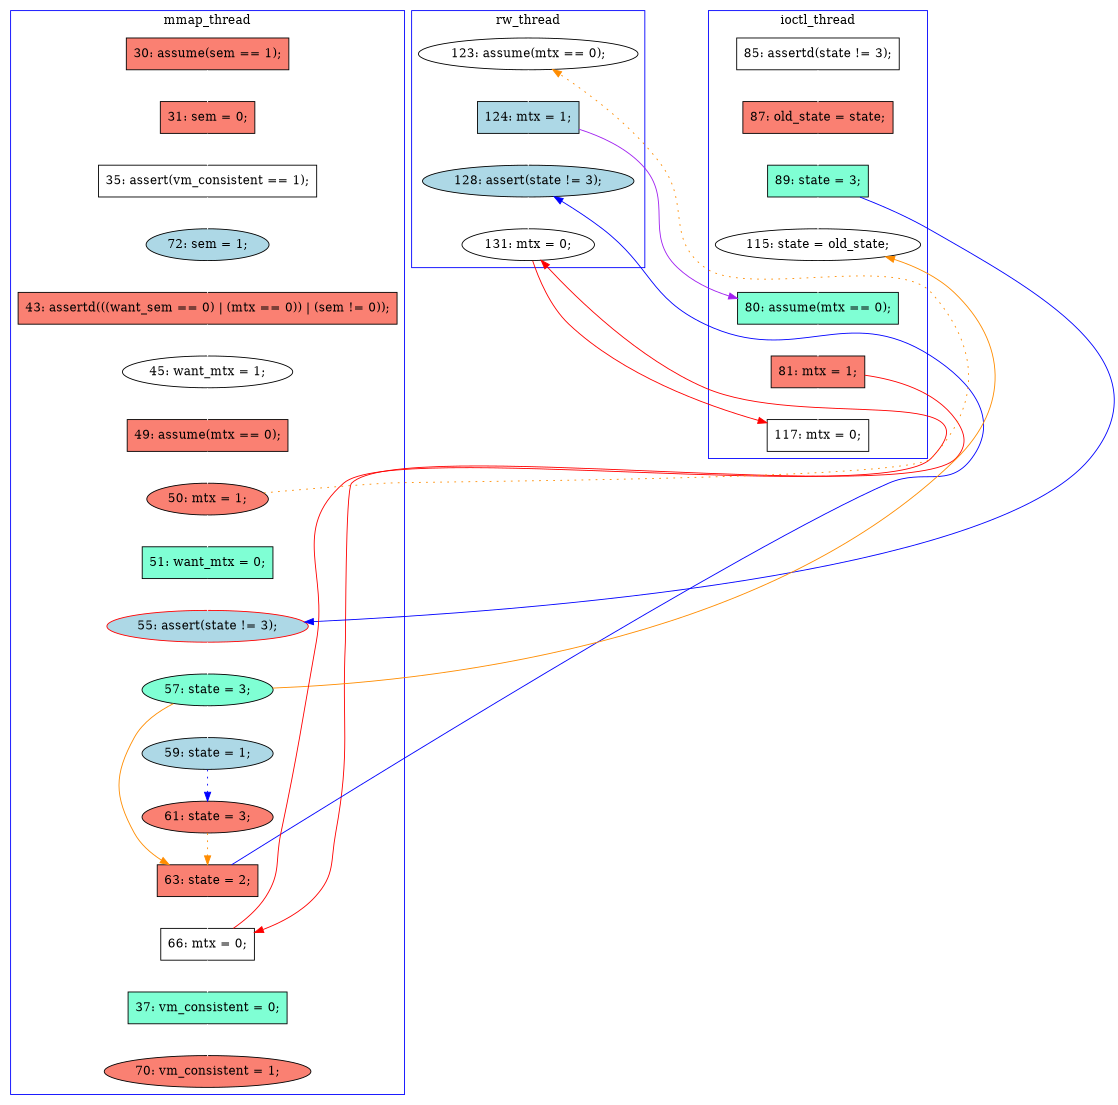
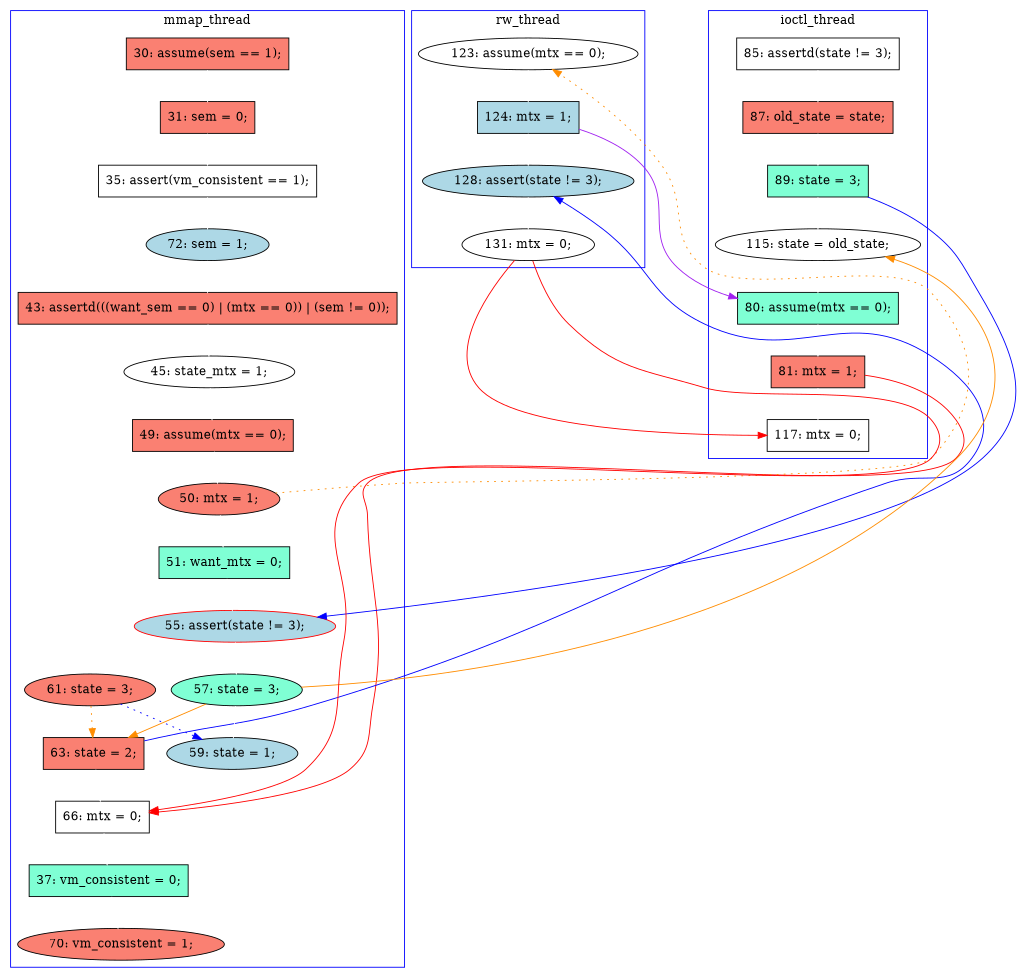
  digraph {
    node [fillcolor=salmon shape=box style=filled]
    edge [color=white style=solid]
    n1 [fillcolor=white label="117: mtx = 0;"]
    n2 [fillcolor=aquamarine label="80: assume(mtx == 0);"]
    n3 [label="81: mtx = 1;"]
    n4 [fillcolor=aquamarine label="89: state = 3;"]
    n5 [fillcolor=white label="115: state = old_state;" shape=ellipse]
    n6 [label="87: old_state = state;"]
    n7 [fillcolor=white label="85: assertd(state != 3);"]
    n8 [label="30: assume(sem == 1);"]
    n9 [label="31: sem = 0;"]
    n10 [label="63: state = 2;"]
    n11 [fillcolor=aquamarine label="57: state = 3;" shape=ellipse]
    n12 [fillcolor=lightblue label="59: state = 1;" shape=ellipse]
    n13 [label="43: assertd(((want_sem == 0) | (mtx == 0)) | (sem != 0));"]
-   n14 [fillcolor=white label="45: want_mtx = 1;" shape=ellipse]
+   n14 [fillcolor=white label="45: state_mtx = 1;" shape=ellipse]
    n15 [fillcolor=lightblue label="72: sem = 1;" shape=ellipse]
    n16 [color=red fillcolor=lightblue label="55: assert(state != 3);" shape=ellipse]
    n17 [fillcolor=white label="66: mtx = 0;"]
    n18 [fillcolor=white label="35: assert(vm_consistent == 1);"]
    n19 [label="50: mtx = 1;" shape=ellipse]
    n20 [label="61: state = 3;" shape=ellipse]
    n21 [fillcolor=aquamarine label="37: vm_consistent = 0;"]
    n22 [label="49: assume(mtx == 0);"]
    n23 [fillcolor=aquamarine label="51: want_mtx = 0;"]
    n24 [label="70: vm_consistent = 1;" shape=ellipse]
    n25 [fillcolor=white label="131: mtx = 0;" shape=ellipse]
    n26 [fillcolor=lightblue label="128: assert(state != 3);" shape=ellipse]
    n27 [fillcolor=lightblue label="124: mtx = 1;"]
    n28 [fillcolor=white label="123: assume(mtx == 0);" shape=ellipse]
    subgraph cluster_1 {
      color=blue
      label=ioctl_thread
      n1
      n2
      n3
      n4
      n5
      n6
      n7
    }
    subgraph cluster_2 {
      color=blue
      label=mmap_thread
      n8
      n9
      n10
      n11
      n12
      n13
      n14
      n15
      n16
      n17
      n18
      n19
      n20
      n21
      n22
      n23
      n24
    }
    subgraph cluster_3 {
      color=blue
      label=rw_thread
      n25
      n26
      n27
      n28
    }
    n2 -> n3
    n3 -> n1
    n3 -> n17 [color=red constraint=false]
    n4 -> n5
    n4 -> n16 [color=blue constraint=false]
    n5 -> n2
    n6 -> n4
    n7 -> n6
    n8 -> n9
    n9 -> n18
    n10 -> n17
    n10 -> n26 [color=blue constraint=false]
    n11 -> n5 [color=darkorange constraint=false]
    n11 -> n10 [color=darkorange constraint=false]
    n11 -> n12
-   n12 -> n20 [color=blue style=dotted]
+   n20 -> n12 [color=blue style=dotted]
    n13 -> n14
    n14 -> n22
    n15 -> n13
    n16 -> n11
    n17 -> n21
-   n17 -> n25 [color=red constraint=false]
+   n25 -> n17 [color=red constraint=false]
    n18 -> n15
    n19 -> n23
    n19 -> n28 [color=darkorange constraint=false style=dotted]
    n20 -> n10 [color=darkorange style=dotted]
    n21 -> n24
    n22 -> n19
    n23 -> n16
    n25 -> n1 [color=red constraint=false]
    n26 -> n25
    n27 -> n2 [color=purple constraint=false]
    n27 -> n26
    n28 -> n27
  }
